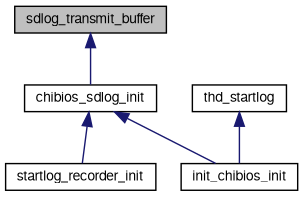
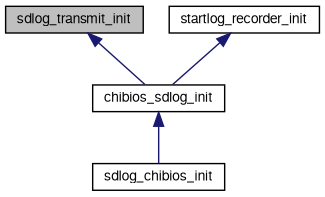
  digraph {
    rankdir=TB
    node [color=black fillcolor=white fontname=FreeSans fontsize=10 shape=record style=filled]
    edge [color=midnightblue dir=back fontname=FreeSans fontsize=10 labelfontname=FreeSans labelfontsize=10 style=solid]
-   n1 [fillcolor=grey75 fontcolor=black height=0.2 label=sdlog_transmit_buffer width=0.4]
+   n1 [fillcolor=grey75 fontcolor=black height=0.2 label=sdlog_transmit_init width=0.4]
    n2 [height=0.2 label=chibios_sdlog_init width=0.4]
    n3 [height=0.2 label=startlog_recorder_init width=0.4]
-   n4 [height=0.2 label=init_chibios_init width=0.4]
-   n5 [height=0.2 label=thd_startlog width=0.4]
+   n4 [height=0.2 label=sdlog_chibios_init width=0.4]
    n1 -> n2
-   n2 -> n3
+   n3 -> n2
    n2 -> n4
-   n5 -> n4
  }
